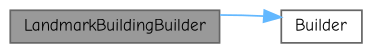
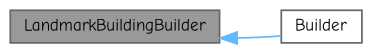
  digraph {
    rankdir=LR
    fontname="Comic Neue"
    node [color=gray40 fontname="Comic Neue" fontsize=10 shape=box style=filled]
    n1 [fillcolor=grey60 fontcolor=black height=0.2 label=LandmarkBuildingBuilder width=0.4]
    n2 [fillcolor=white height=0.2 label=Builder width=0.4]
-   n2 -> n1 [color=steelblue1 dir=back fontname="Comic Neue" fontsize=10 labelfontname=Helvetica labelfontsize=10 style=solid]
+   n1 -> n2 [color=steelblue1 dir=back fontname="Comic Neue" fontsize=10 labelfontname=Helvetica labelfontsize=10 style=solid]
  }
